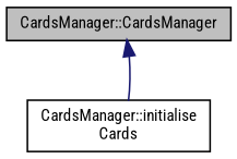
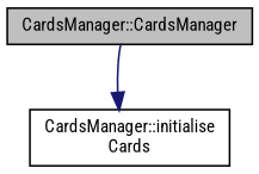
  digraph {
    rankdir=TB
    fontname="Roboto Condensed"
    node [color=black fontname="Roboto Condensed" fontsize=10 shape=record style=filled]
    n1 [fillcolor=grey75 fontcolor=black height=0.2 label="CardsManager::CardsManager" width=0.4]
    n2 [fillcolor=white height=0.2 label="CardsManager::initialise\lCards" width=0.4]
-   n2 -> n1 [color=midnightblue fontname="Roboto Condensed" fontsize=10 labelfontname=FreeSans labelfontsize=10 style=solid]
+   n1 -> n2 [color=midnightblue fontname="Roboto Condensed" fontsize=10 labelfontname=FreeSans labelfontsize=10 style=solid]
  }
